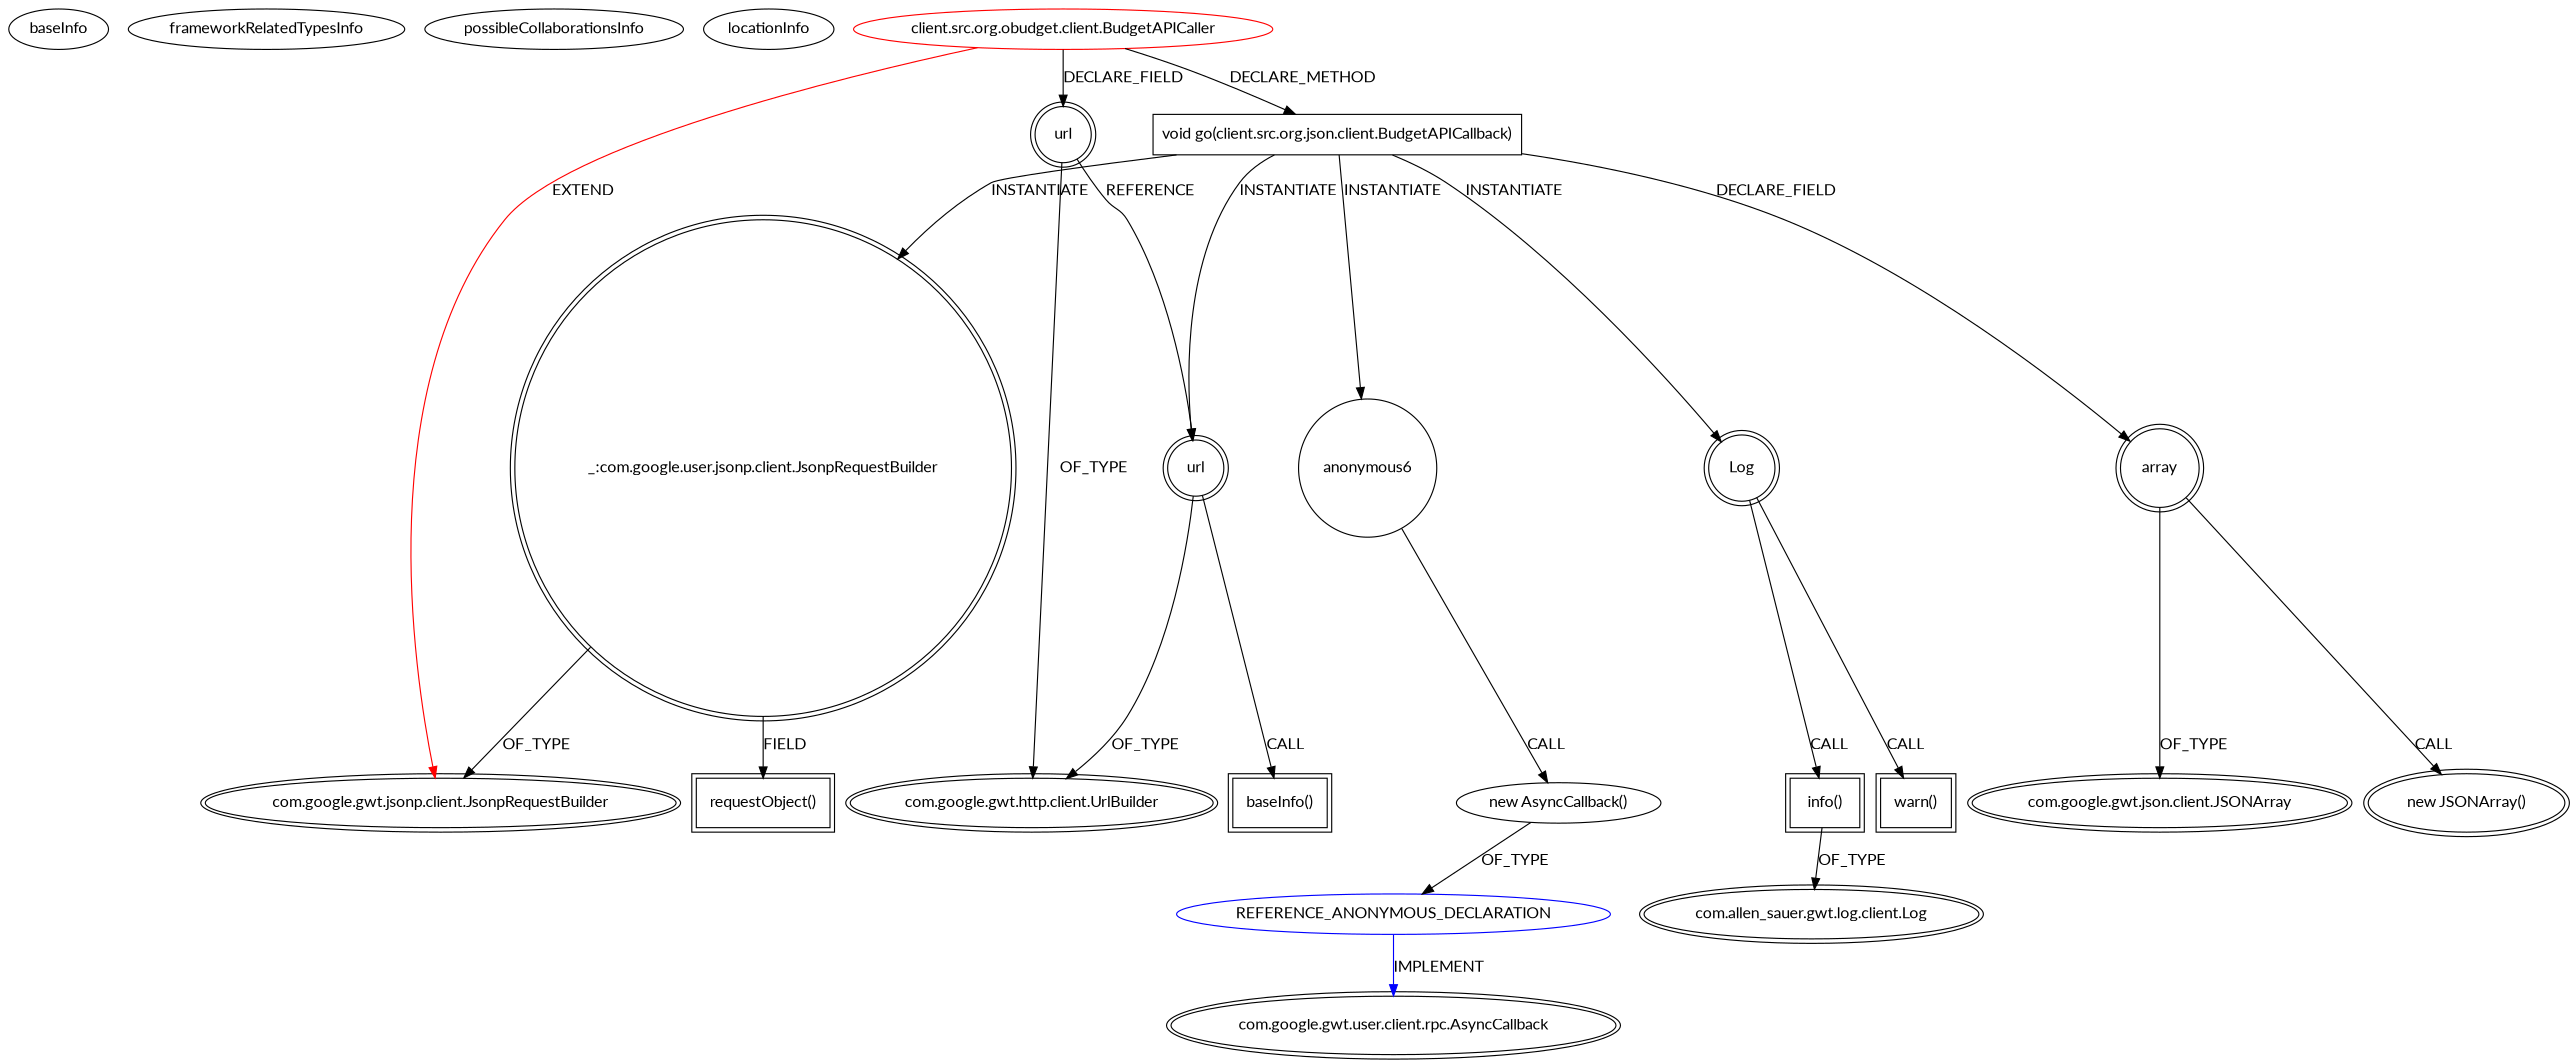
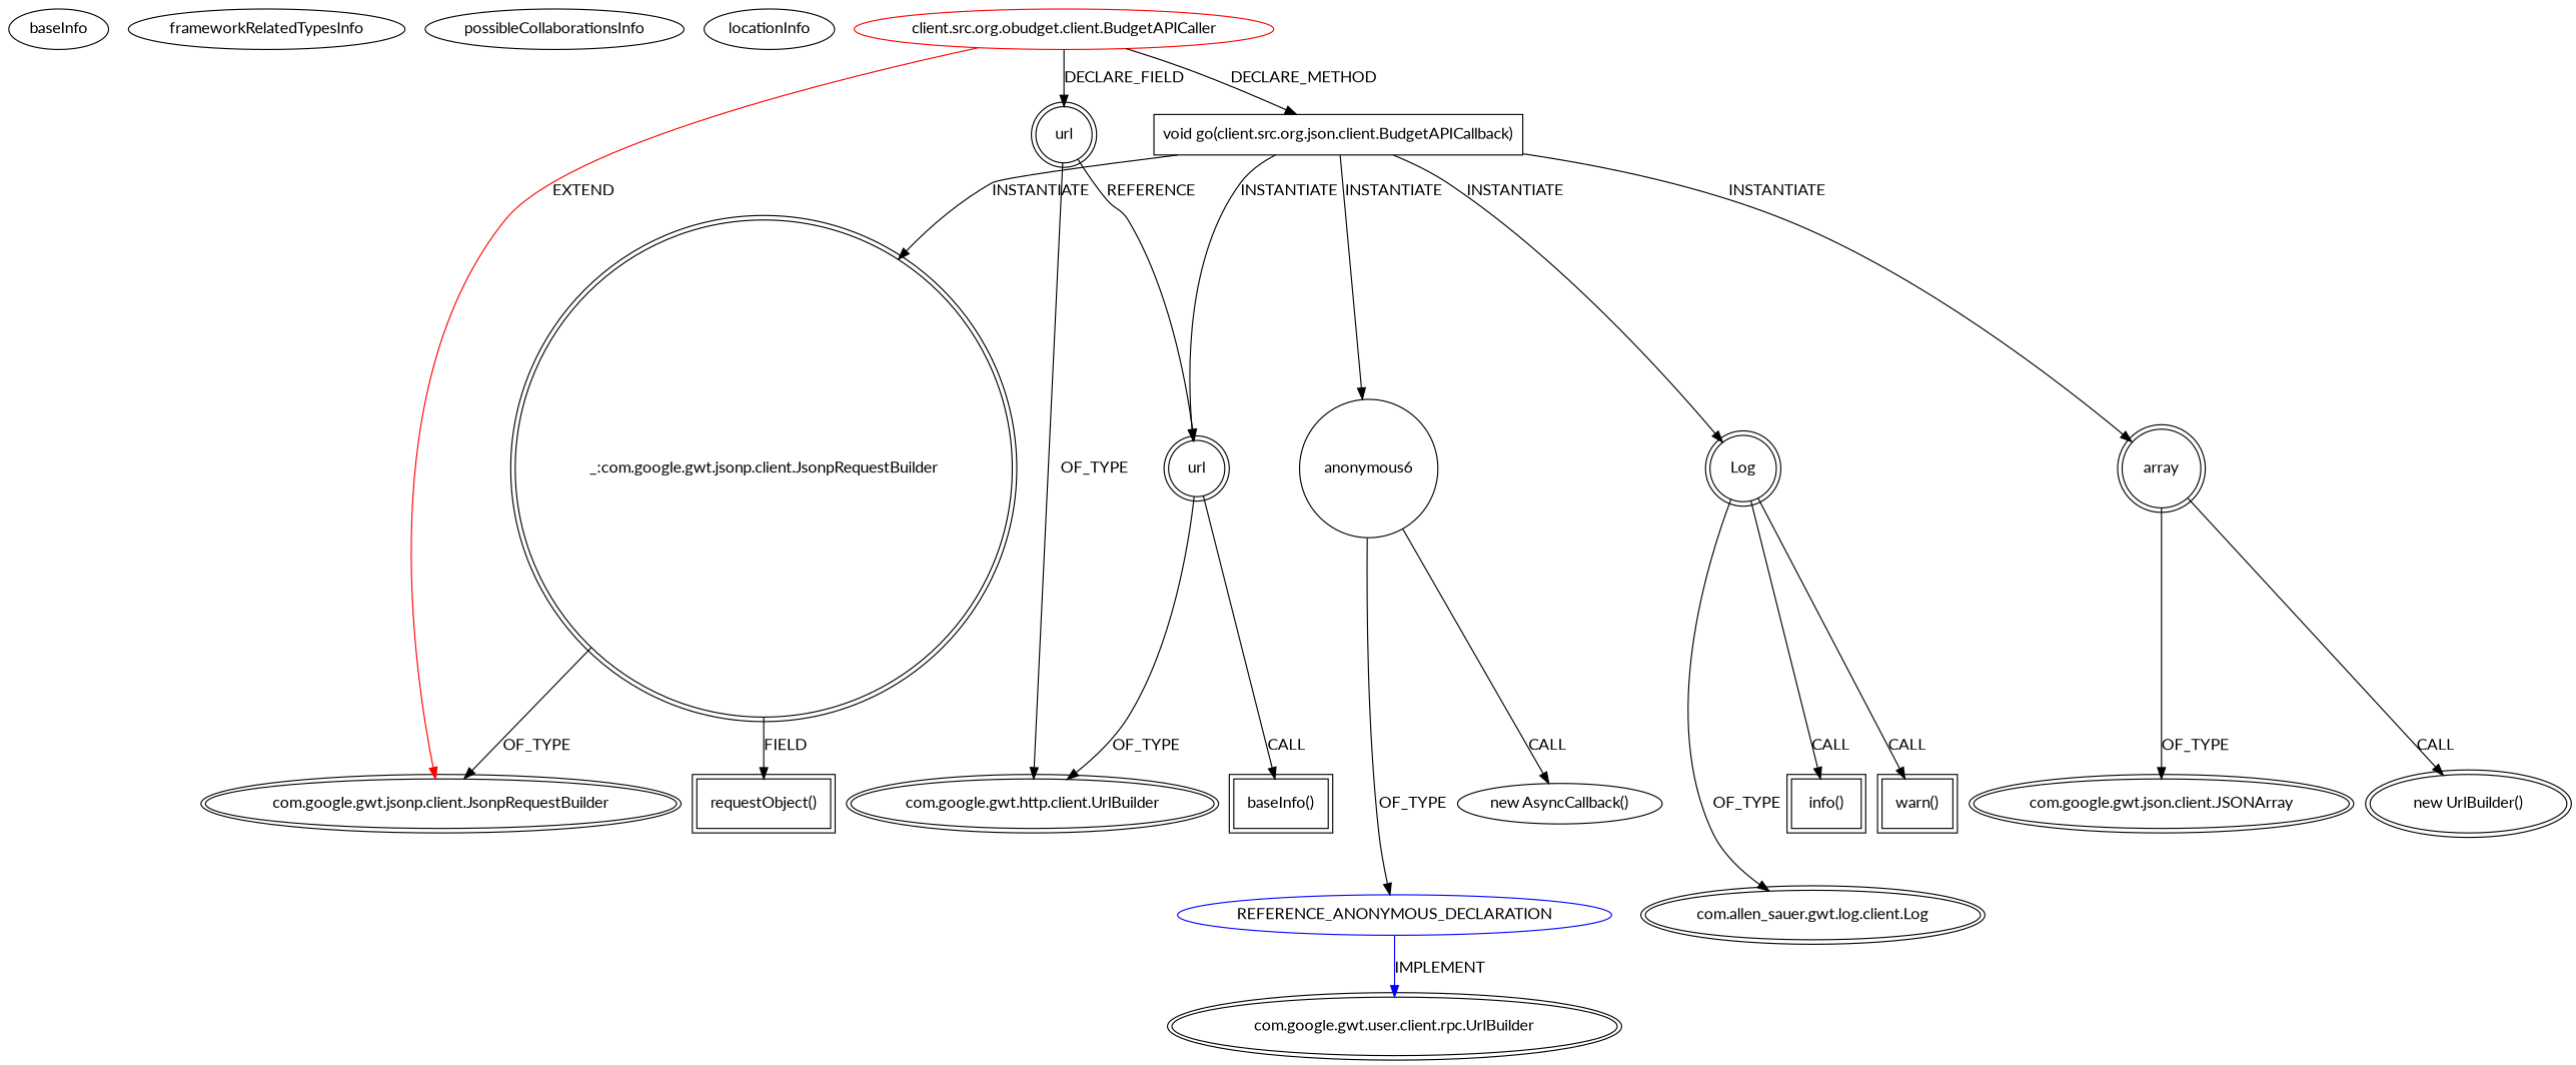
  digraph {
    fontname=Lato
    node [fontname=Lato isFrameworkType=true vertexType=VARIABLE_EXPRESION peripheries=2]
    edge [fontname=Lato]
    baseInfo [category=extension_graph graphId=1172 isAnonymous=false possibleRelation=true isFrameworkType="" vertexType="" peripheries=""]
    frameworkRelatedTypesInfo [0="com.google.gwt.jsonp.client.JsonpRequestBuilder" isFrameworkType="" vertexType="" peripheries=""]
    possibleCollaborationsInfo [0="1172~CLIENT_METHOD_DECLARATION-INSTANTIATION-~com.google.gwt.jsonp.client.JsonpRequestBuilder ~com.google.gwt.user.client.rpc.AsyncCallback ~false~true" isFrameworkType="" vertexType="" peripheries=""]
    locationInfo [contextSignature=BudgetAPICaller filePath="/daonb-obudget/obudget-master/src/client/src/org/obudget/client/BudgetAPICaller.java" graphId=1172 projectName="daonb-obudget" isFrameworkType="" vertexType="" peripheries=""]
    n5 [color=red isFrameworkType=false label="client.src.org.obudget.client.BudgetAPICaller" vertexType=ROOT_CLIENT_CLASS_DECLARATION peripheries=""]
    n6 [label="com.google.gwt.jsonp.client.JsonpRequestBuilder" vertexType=FRAMEWORK_CLASS_TYPE]
    n7 [label=url shape=circle vertexType=FIELD_DECLARATION]
    n8 [isFrameworkType=false label="void go(client.src.org.json.client.BudgetAPICallback)" shape=box vertexType=CLIENT_METHOD_DECLARATION peripheries=""]
    n9 [label="com.google.gwt.http.client.UrlBuilder" vertexType=FRAMEWORK_CLASS_TYPE]
    n10 [label=url shape=circle]
-   n11 [label="_:com.google.user.jsonp.client.JsonpRequestBuilder" shape=circle]
+   n11 [label="_:com.google.gwt.jsonp.client.JsonpRequestBuilder" shape=circle]
    n12 [isFrameworkType=false label=anonymous6 shape=circle peripheries=""]
    n13 [label=Log shape=circle]
    n14 [label=array shape=circle]
    n15 [label="baseInfo()" shape=box vertexType=INSIDE_CALL]
    n16 [label="requestObject()" shape=box vertexType=INSIDE_CALL]
    n17 [color=blue isFrameworkType=false label=REFERENCE_ANONYMOUS_DECLARATION vertexType=REFERENCE_ANONYMOUS_DECLARATION peripheries=""]
    n18 [isFrameworkType=false label="new AsyncCallback()" vertexType=CONSTRUCTOR_CALL peripheries=""]
    n19 [label="com.allen_sauer.gwt.log.client.Log" vertexType=FRAMEWORK_CLASS_TYPE]
    n20 [label="info()" shape=box vertexType=INSIDE_CALL]
    n21 [label="warn()" shape=box vertexType=INSIDE_CALL]
    n22 [label="com.google.gwt.json.client.JSONArray" vertexType=FRAMEWORK_CLASS_TYPE]
-   n23 [label="new JSONArray()" vertexType=CONSTRUCTOR_CALL]
-   n24 [label="com.google.gwt.user.client.rpc.AsyncCallback" vertexType=FRAMEWORK_INTERFACE_TYPE]
+   n23 [label="new UrlBuilder()" vertexType=CONSTRUCTOR_CALL]
+   n24 [label="com.google.gwt.user.client.rpc.UrlBuilder" vertexType=FRAMEWORK_INTERFACE_TYPE]
    n5 -> n6 [color=red label=EXTEND]
    n5 -> n7 [label=DECLARE_FIELD]
    n5 -> n8 [label=DECLARE_METHOD]
    n7 -> n9 [label=OF_TYPE]
    n7 -> n10 [label=REFERENCE]
    n8 -> n10 [label=INSTANTIATE]
    n8 -> n11 [label=INSTANTIATE]
    n8 -> n12 [label=INSTANTIATE]
    n8 -> n13 [label=INSTANTIATE]
-   n8 -> n14 [label=DECLARE_FIELD]
+   n8 -> n14 [label=INSTANTIATE]
    n10 -> n9 [label=OF_TYPE]
    n10 -> n15 [label=CALL]
    n11 -> n6 [label=OF_TYPE]
    n11 -> n16 [label=FIELD]
-   n18 -> n17 [label=OF_TYPE]
+   n12 -> n17 [label=OF_TYPE]
    n12 -> n18 [label=CALL]
-   n20 -> n19 [label=OF_TYPE]
+   n13 -> n19 [label=OF_TYPE]
    n13 -> n20 [label=CALL]
    n13 -> n21 [label=CALL]
    n14 -> n22 [label=OF_TYPE]
    n14 -> n23 [label=CALL]
    n17 -> n24 [color=blue label=IMPLEMENT]
  }
